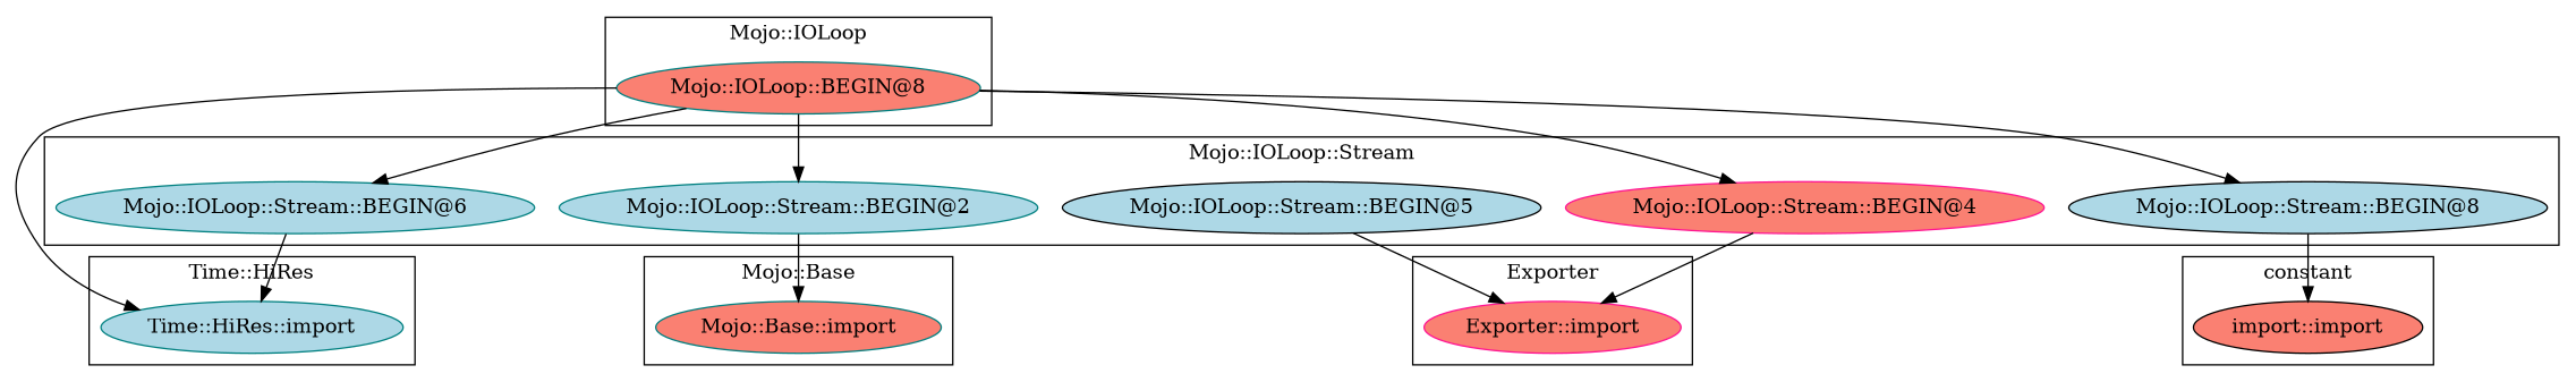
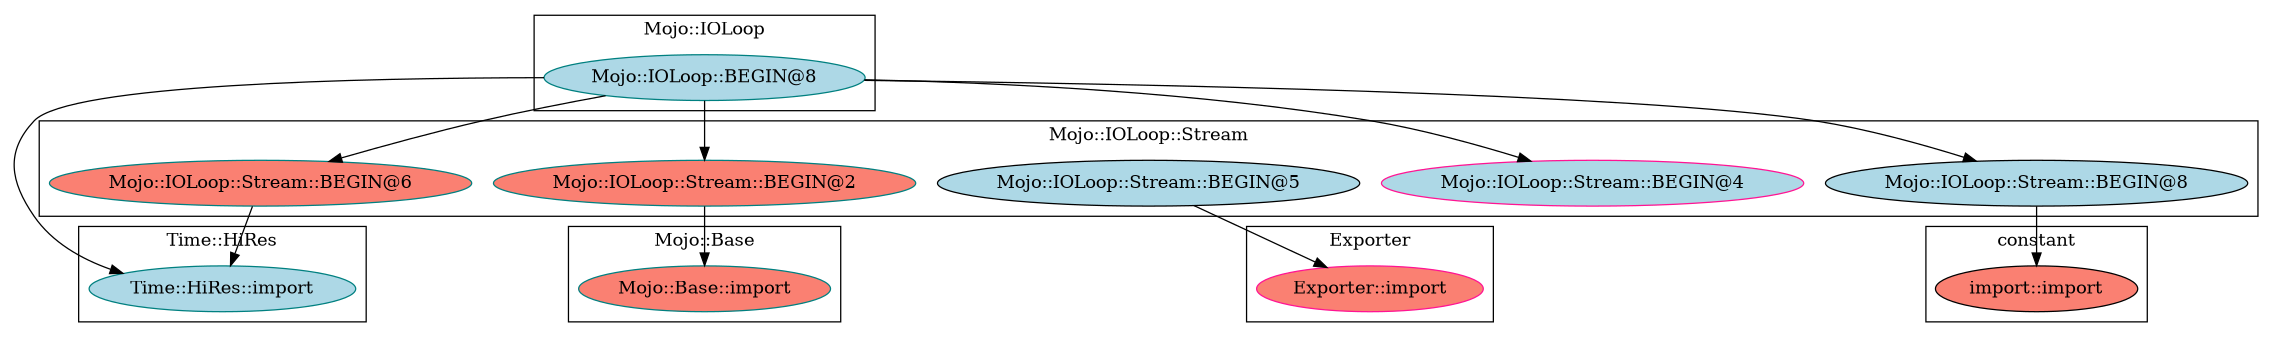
  digraph {
    node [color=teal fillcolor=salmon style=filled]
-   "Mojo::IOLoop::Stream::BEGIN@2" [fillcolor=lightblue]
-   "Mojo::IOLoop::Stream::BEGIN@6" [fillcolor=lightblue]
+   "Mojo::IOLoop::Stream::BEGIN@2"
+   "Mojo::IOLoop::Stream::BEGIN@6"
    "Mojo::IOLoop::Stream::BEGIN@5" [color=black fillcolor=lightblue]
-   "Mojo::IOLoop::Stream::BEGIN@4" [color=deeppink]
+   "Mojo::IOLoop::Stream::BEGIN@4" [color=deeppink fillcolor=lightblue]
    "Mojo::IOLoop::Stream::BEGIN@8" [color=black fillcolor=lightblue]
    n6 [color=black label="import::import"]
    "Exporter::import" [color=deeppink]
    "Mojo::Base::import"
    "Time::HiRes::import" [fillcolor=lightblue]
-   "Mojo::IOLoop::BEGIN@8"
+   "Mojo::IOLoop::BEGIN@8" [fillcolor=lightblue]
    subgraph cluster_1 {
      label="Mojo::IOLoop::Stream"
      "Mojo::IOLoop::Stream::BEGIN@2"
      "Mojo::IOLoop::Stream::BEGIN@6"
      "Mojo::IOLoop::Stream::BEGIN@5"
      "Mojo::IOLoop::Stream::BEGIN@4"
      "Mojo::IOLoop::Stream::BEGIN@8"
    }
    subgraph cluster_2 {
      label=constant
      n6
    }
    subgraph cluster_3 {
      label=Exporter
      "Exporter::import"
    }
    subgraph cluster_4 {
      label="Mojo::Base"
      "Mojo::Base::import"
    }
    subgraph cluster_5 {
      label="Time::HiRes"
      "Time::HiRes::import"
    }
    subgraph cluster_6 {
      label="Mojo::IOLoop"
      "Mojo::IOLoop::BEGIN@8"
    }
    "Mojo::IOLoop::Stream::BEGIN@2" -> "Mojo::Base::import"
    "Mojo::IOLoop::Stream::BEGIN@6" -> "Time::HiRes::import"
    "Mojo::IOLoop::Stream::BEGIN@5" -> "Exporter::import"
-   "Mojo::IOLoop::Stream::BEGIN@4" -> "Exporter::import"
    "Mojo::IOLoop::Stream::BEGIN@8" -> n6
    "Mojo::IOLoop::BEGIN@8" -> "Mojo::IOLoop::Stream::BEGIN@2"
    "Mojo::IOLoop::BEGIN@8" -> "Mojo::IOLoop::Stream::BEGIN@6"
    "Mojo::IOLoop::BEGIN@8" -> "Mojo::IOLoop::Stream::BEGIN@4"
    "Mojo::IOLoop::BEGIN@8" -> "Mojo::IOLoop::Stream::BEGIN@8"
    "Mojo::IOLoop::BEGIN@8" -> "Time::HiRes::import"
  }
